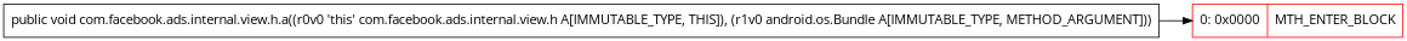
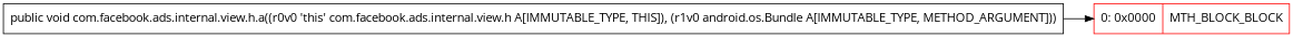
  digraph {
    rankdir=LR
    fontname="Open Sans"
    node [shape=record fontname="Open Sans"]
-   n1 [color=red label="{0\:\ 0x0000|MTH_ENTER_BLOCK\l}"]
+   n1 [color=red label="{0\:\ 0x0000|MTH_BLOCK_BLOCK\l}"]
    n2 [label="{public void com.facebook.ads.internal.view.h.a((r0v0 'this' com.facebook.ads.internal.view.h A[IMMUTABLE_TYPE, THIS]), (r1v0 android.os.Bundle A[IMMUTABLE_TYPE, METHOD_ARGUMENT])) }"]
    subgraph cluster_1 {
      label="R(0)"
    }
    n2 -> n1 [fontname="Open Sans"]
  }
